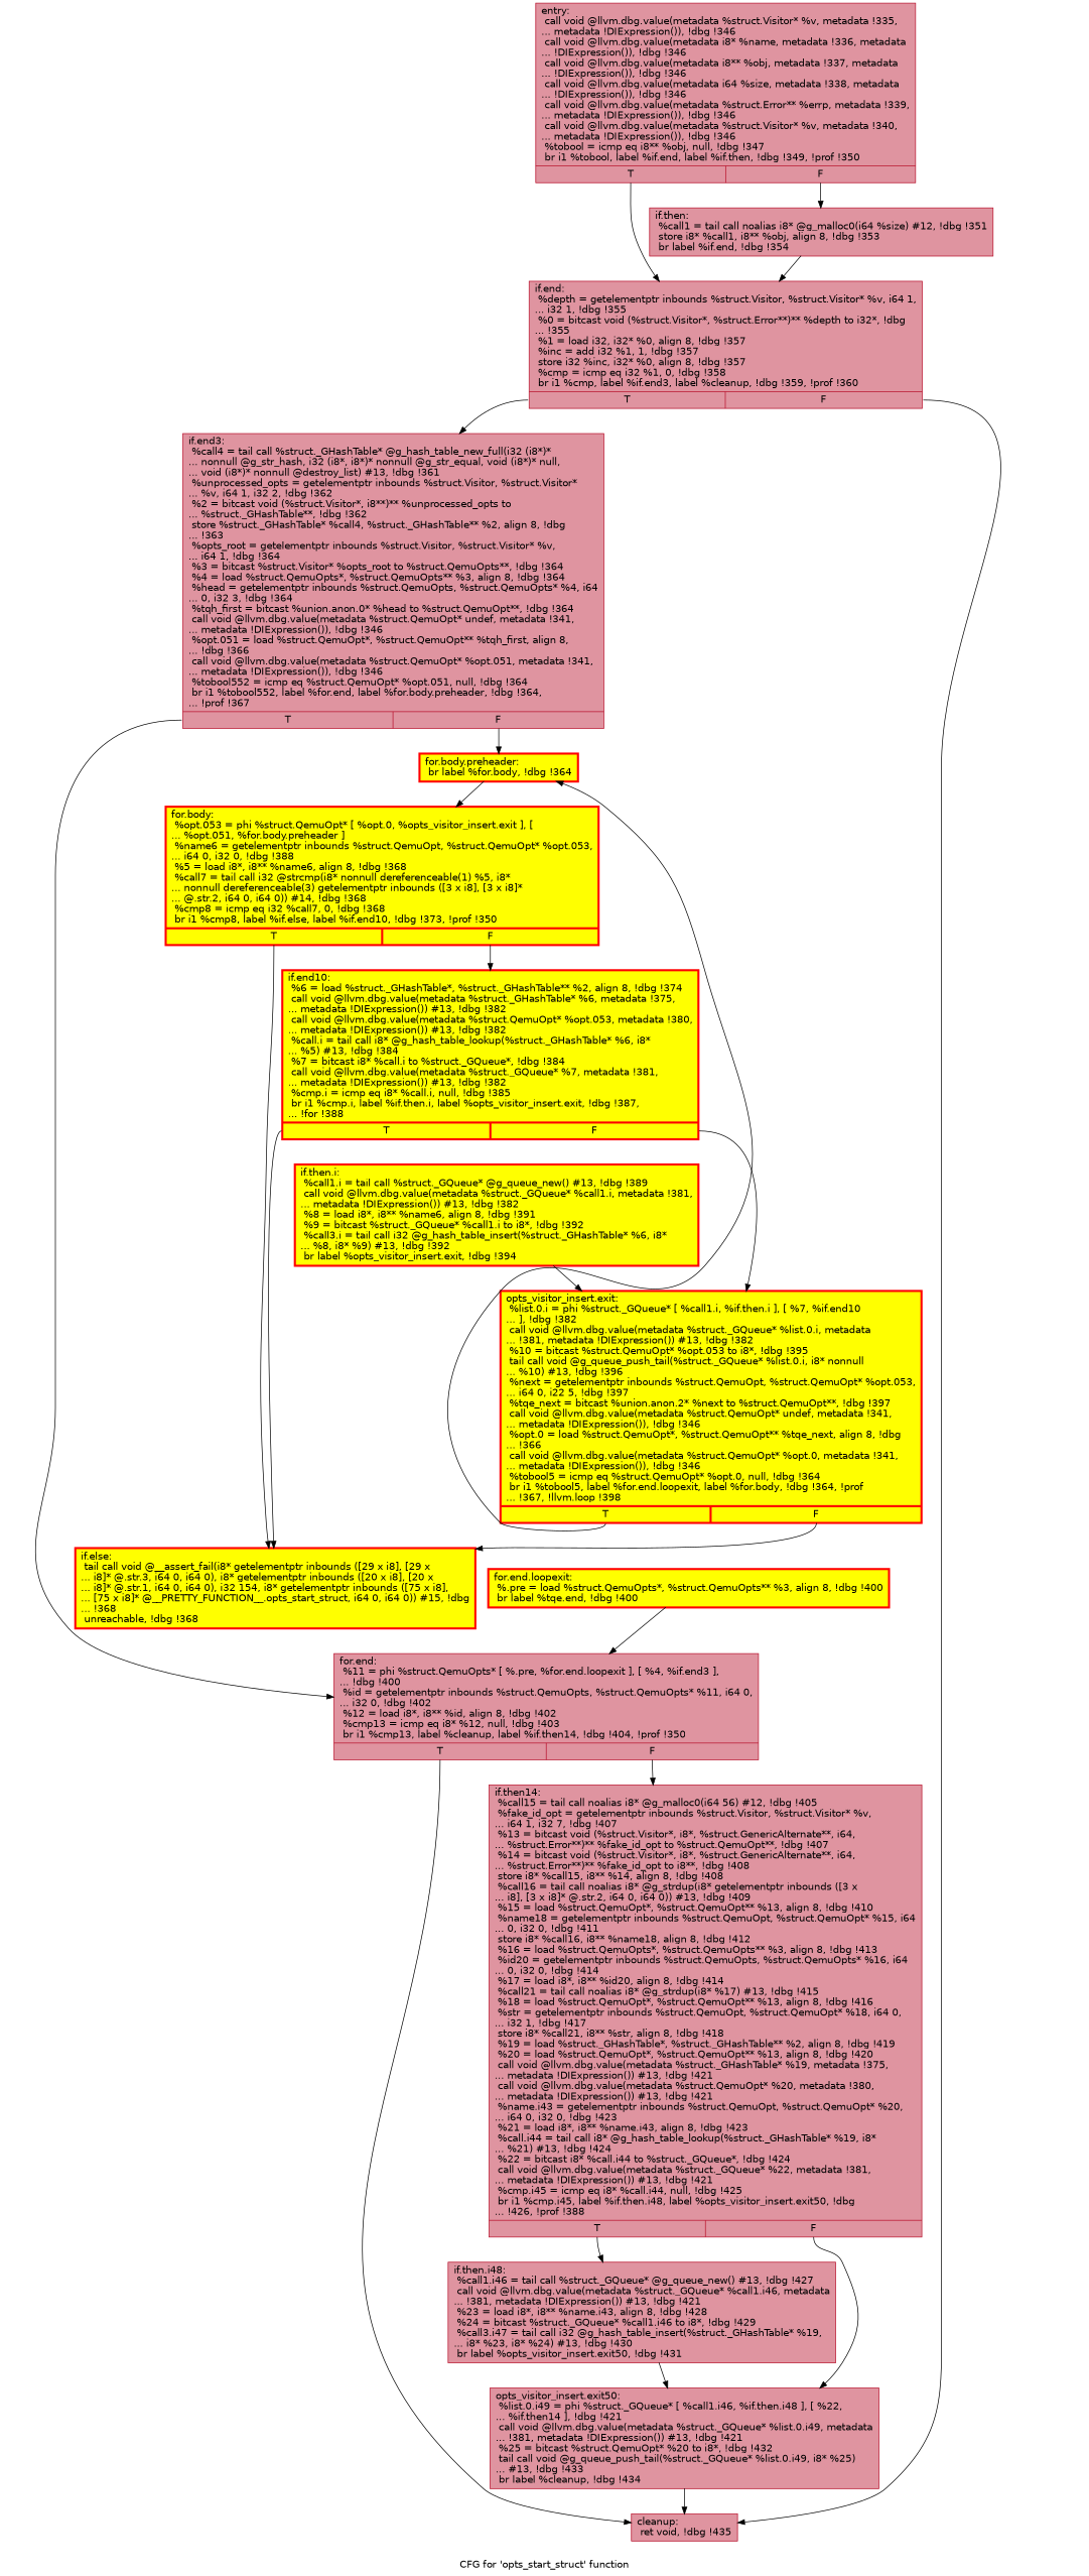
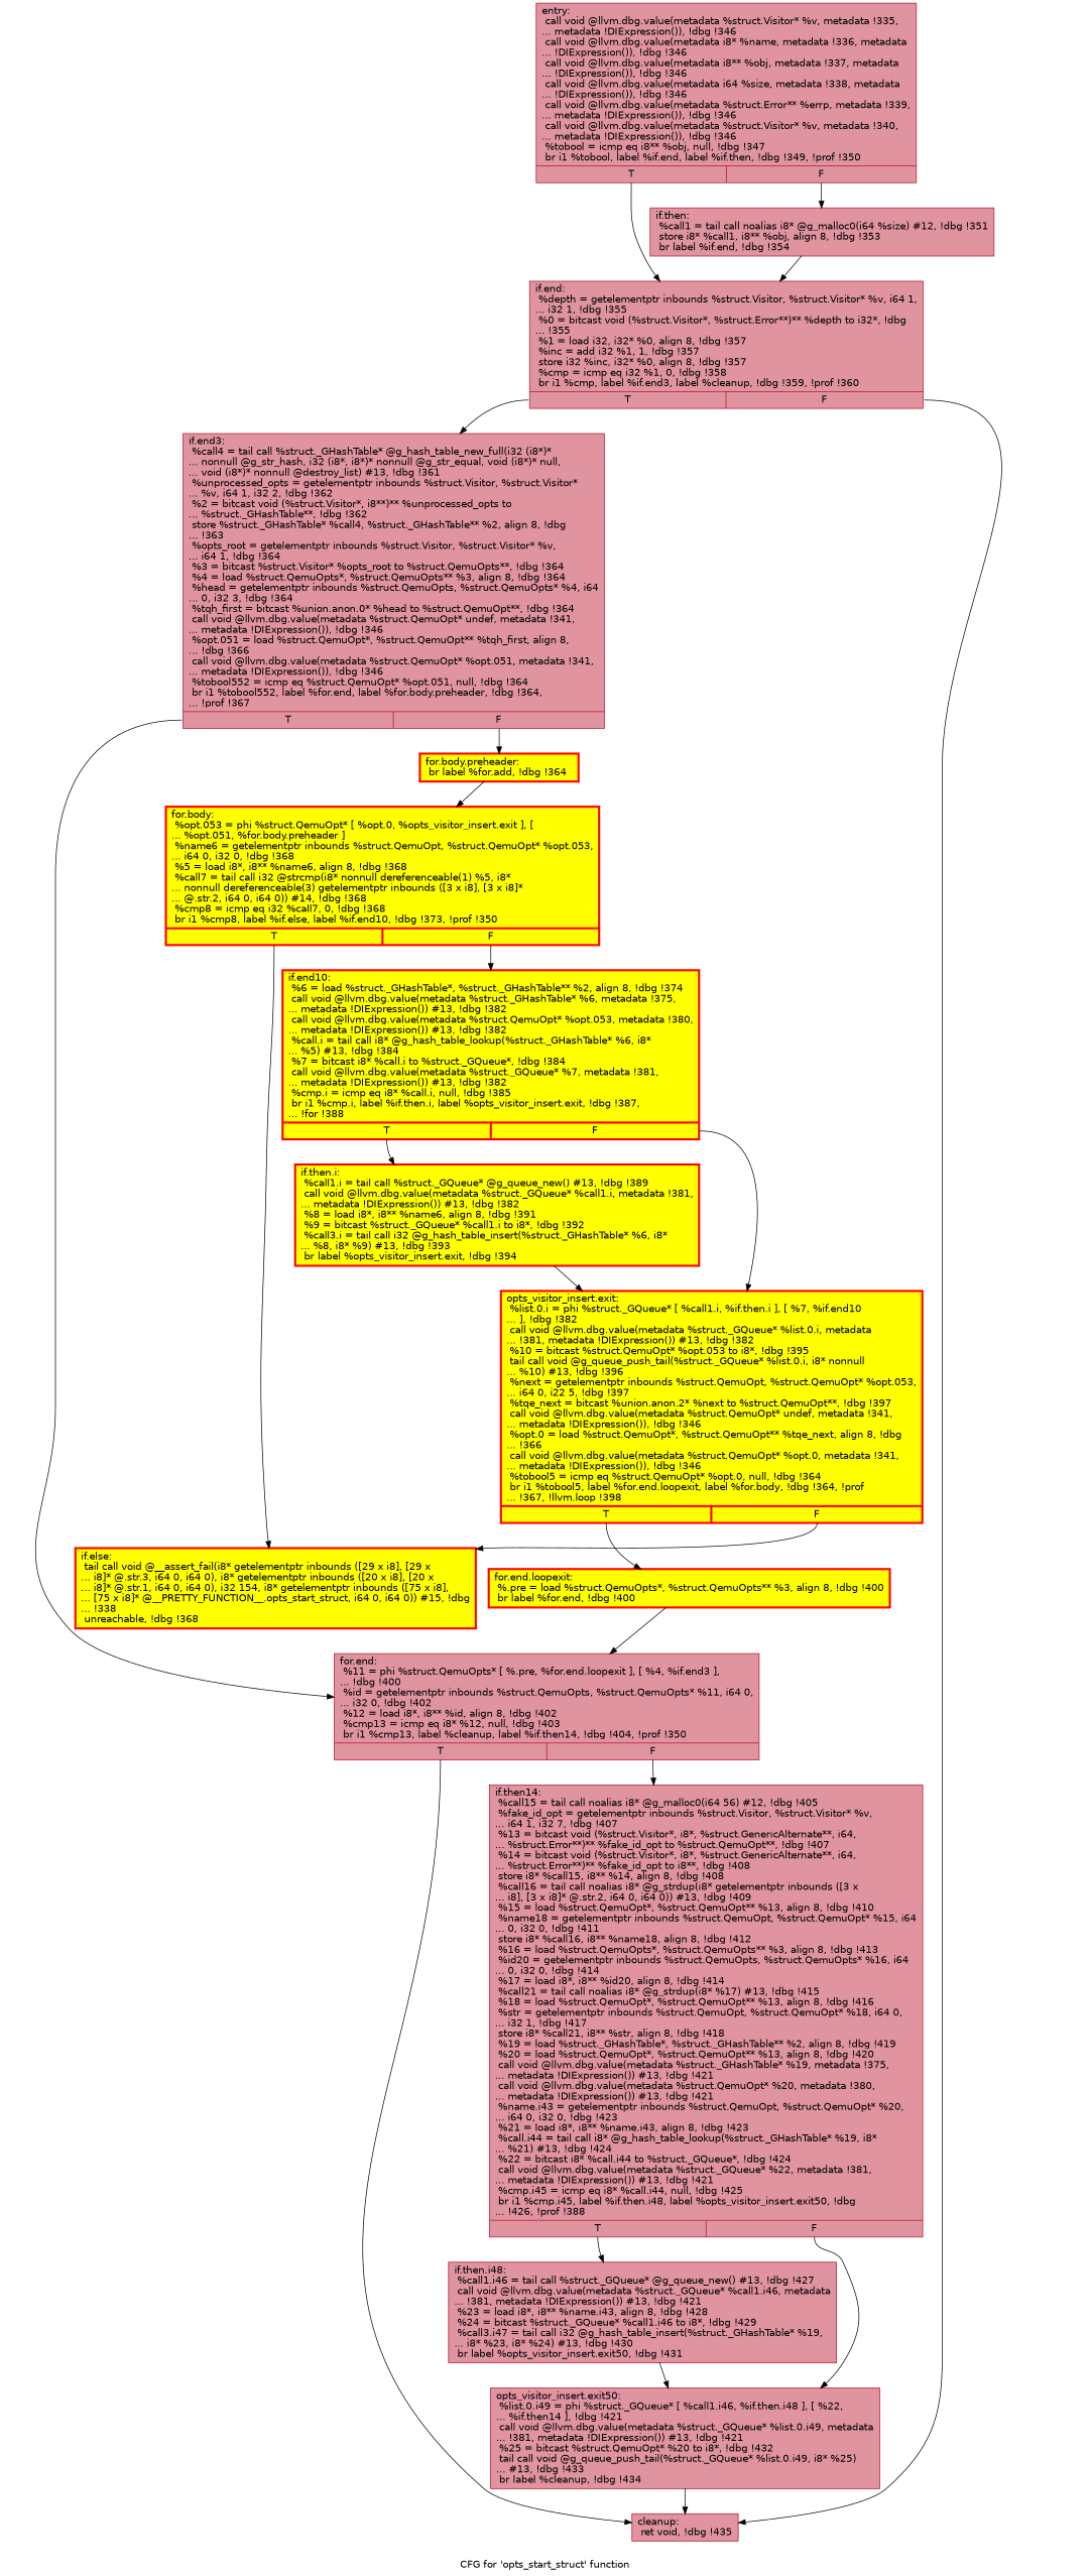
  digraph {
    fontname="DejaVu Sans"
    label="CFG for 'opts_start_struct' function"
    node [color="#b70d28ff" fillcolor="#b70d2870" fontname="DejaVu Sans" shape=record style=filled]
    edge [fontname="DejaVu Sans" tailport=s0]
    n1 [label="{entry:\l  call void @llvm.dbg.value(metadata %struct.Visitor* %v, metadata !335,\l... metadata !DIExpression()), !dbg !346\l  call void @llvm.dbg.value(metadata i8* %name, metadata !336, metadata\l... !DIExpression()), !dbg !346\l  call void @llvm.dbg.value(metadata i8** %obj, metadata !337, metadata\l... !DIExpression()), !dbg !346\l  call void @llvm.dbg.value(metadata i64 %size, metadata !338, metadata\l... !DIExpression()), !dbg !346\l  call void @llvm.dbg.value(metadata %struct.Error** %errp, metadata !339,\l... metadata !DIExpression()), !dbg !346\l  call void @llvm.dbg.value(metadata %struct.Visitor* %v, metadata !340,\l... metadata !DIExpression()), !dbg !346\l  %tobool = icmp eq i8** %obj, null, !dbg !347\l  br i1 %tobool, label %if.end, label %if.then, !dbg !349, !prof !350\l|{<s0>T|<s1>F}}"]
    n2 [label="{if.end:                                           \l  %depth = getelementptr inbounds %struct.Visitor, %struct.Visitor* %v, i64 1,\l... i32 1, !dbg !355\l  %0 = bitcast void (%struct.Visitor*, %struct.Error**)** %depth to i32*, !dbg\l... !355\l  %1 = load i32, i32* %0, align 8, !dbg !357\l  %inc = add i32 %1, 1, !dbg !357\l  store i32 %inc, i32* %0, align 8, !dbg !357\l  %cmp = icmp eq i32 %1, 0, !dbg !358\l  br i1 %cmp, label %if.end3, label %cleanup, !dbg !359, !prof !360\l|{<s0>T|<s1>F}}"]
    n3 [label="{if.then:                                          \l  %call1 = tail call noalias i8* @g_malloc0(i64 %size) #12, !dbg !351\l  store i8* %call1, i8** %obj, align 8, !dbg !353\l  br label %if.end, !dbg !354\l}"]
    n4 [label="{if.end3:                                          \l  %call4 = tail call %struct._GHashTable* @g_hash_table_new_full(i32 (i8*)*\l... nonnull @g_str_hash, i32 (i8*, i8*)* nonnull @g_str_equal, void (i8*)* null,\l... void (i8*)* nonnull @destroy_list) #13, !dbg !361\l  %unprocessed_opts = getelementptr inbounds %struct.Visitor, %struct.Visitor*\l... %v, i64 1, i32 2, !dbg !362\l  %2 = bitcast void (%struct.Visitor*, i8**)** %unprocessed_opts to\l... %struct._GHashTable**, !dbg !362\l  store %struct._GHashTable* %call4, %struct._GHashTable** %2, align 8, !dbg\l... !363\l  %opts_root = getelementptr inbounds %struct.Visitor, %struct.Visitor* %v,\l... i64 1, !dbg !364\l  %3 = bitcast %struct.Visitor* %opts_root to %struct.QemuOpts**, !dbg !364\l  %4 = load %struct.QemuOpts*, %struct.QemuOpts** %3, align 8, !dbg !364\l  %head = getelementptr inbounds %struct.QemuOpts, %struct.QemuOpts* %4, i64\l... 0, i32 3, !dbg !364\l  %tqh_first = bitcast %union.anon.0* %head to %struct.QemuOpt**, !dbg !364\l  call void @llvm.dbg.value(metadata %struct.QemuOpt* undef, metadata !341,\l... metadata !DIExpression()), !dbg !346\l  %opt.051 = load %struct.QemuOpt*, %struct.QemuOpt** %tqh_first, align 8,\l... !dbg !366\l  call void @llvm.dbg.value(metadata %struct.QemuOpt* %opt.051, metadata !341,\l... metadata !DIExpression()), !dbg !346\l  %tobool552 = icmp eq %struct.QemuOpt* %opt.051, null, !dbg !364\l  br i1 %tobool552, label %for.end, label %for.body.preheader, !dbg !364,\l... !prof !367\l|{<s0>T|<s1>F}}"]
    n5 [label="{cleanup:                                          \l  ret void, !dbg !435\l}"]
    n6 [label="{for.end:                                          \l  %11 = phi %struct.QemuOpts* [ %.pre, %for.end.loopexit ], [ %4, %if.end3 ],\l... !dbg !400\l  %id = getelementptr inbounds %struct.QemuOpts, %struct.QemuOpts* %11, i64 0,\l... i32 0, !dbg !402\l  %12 = load i8*, i8** %id, align 8, !dbg !402\l  %cmp13 = icmp eq i8* %12, null, !dbg !403\l  br i1 %cmp13, label %cleanup, label %if.then14, !dbg !404, !prof !350\l|{<s0>T|<s1>F}}"]
-   n7 [color=red fillcolor=yellow label="{for.body.preheader:                               \l  br label %for.body, !dbg !364\l}" penwidth=3.0]
+   n7 [color=red fillcolor=yellow label="{for.body.preheader:                               \l  br label %for.add, !dbg !364\l}" penwidth=3.0]
    n8 [label="{if.then14:                                        \l  %call15 = tail call noalias i8* @g_malloc0(i64 56) #12, !dbg !405\l  %fake_id_opt = getelementptr inbounds %struct.Visitor, %struct.Visitor* %v,\l... i64 1, i32 7, !dbg !407\l  %13 = bitcast void (%struct.Visitor*, i8*, %struct.GenericAlternate**, i64,\l... %struct.Error**)** %fake_id_opt to %struct.QemuOpt**, !dbg !407\l  %14 = bitcast void (%struct.Visitor*, i8*, %struct.GenericAlternate**, i64,\l... %struct.Error**)** %fake_id_opt to i8**, !dbg !408\l  store i8* %call15, i8** %14, align 8, !dbg !408\l  %call16 = tail call noalias i8* @g_strdup(i8* getelementptr inbounds ([3 x\l... i8], [3 x i8]* @.str.2, i64 0, i64 0)) #13, !dbg !409\l  %15 = load %struct.QemuOpt*, %struct.QemuOpt** %13, align 8, !dbg !410\l  %name18 = getelementptr inbounds %struct.QemuOpt, %struct.QemuOpt* %15, i64\l... 0, i32 0, !dbg !411\l  store i8* %call16, i8** %name18, align 8, !dbg !412\l  %16 = load %struct.QemuOpts*, %struct.QemuOpts** %3, align 8, !dbg !413\l  %id20 = getelementptr inbounds %struct.QemuOpts, %struct.QemuOpts* %16, i64\l... 0, i32 0, !dbg !414\l  %17 = load i8*, i8** %id20, align 8, !dbg !414\l  %call21 = tail call noalias i8* @g_strdup(i8* %17) #13, !dbg !415\l  %18 = load %struct.QemuOpt*, %struct.QemuOpt** %13, align 8, !dbg !416\l  %str = getelementptr inbounds %struct.QemuOpt, %struct.QemuOpt* %18, i64 0,\l... i32 1, !dbg !417\l  store i8* %call21, i8** %str, align 8, !dbg !418\l  %19 = load %struct._GHashTable*, %struct._GHashTable** %2, align 8, !dbg !419\l  %20 = load %struct.QemuOpt*, %struct.QemuOpt** %13, align 8, !dbg !420\l  call void @llvm.dbg.value(metadata %struct._GHashTable* %19, metadata !375,\l... metadata !DIExpression()) #13, !dbg !421\l  call void @llvm.dbg.value(metadata %struct.QemuOpt* %20, metadata !380,\l... metadata !DIExpression()) #13, !dbg !421\l  %name.i43 = getelementptr inbounds %struct.QemuOpt, %struct.QemuOpt* %20,\l... i64 0, i32 0, !dbg !423\l  %21 = load i8*, i8** %name.i43, align 8, !dbg !423\l  %call.i44 = tail call i8* @g_hash_table_lookup(%struct._GHashTable* %19, i8*\l... %21) #13, !dbg !424\l  %22 = bitcast i8* %call.i44 to %struct._GQueue*, !dbg !424\l  call void @llvm.dbg.value(metadata %struct._GQueue* %22, metadata !381,\l... metadata !DIExpression()) #13, !dbg !421\l  %cmp.i45 = icmp eq i8* %call.i44, null, !dbg !425\l  br i1 %cmp.i45, label %if.then.i48, label %opts_visitor_insert.exit50, !dbg\l... !426, !prof !388\l|{<s0>T|<s1>F}}"]
-   n9 [color=red fillcolor=yellow label="{for.body:                                         \l  %opt.053 = phi %struct.QemuOpt* [ %opt.0, %opts_visitor_insert.exit ], [\l... %opt.051, %for.body.preheader ]\l  %name6 = getelementptr inbounds %struct.QemuOpt, %struct.QemuOpt* %opt.053,\l... i64 0, i32 0, !dbg !388\l  %5 = load i8*, i8** %name6, align 8, !dbg !368\l  %call7 = tail call i32 @strcmp(i8* nonnull dereferenceable(1) %5, i8*\l... nonnull dereferenceable(3) getelementptr inbounds ([3 x i8], [3 x i8]*\l... @.str.2, i64 0, i64 0)) #14, !dbg !368\l  %cmp8 = icmp eq i32 %call7, 0, !dbg !368\l  br i1 %cmp8, label %if.else, label %if.end10, !dbg !373, !prof !350\l|{<s0>T|<s1>F}}" penwidth=3.0]
+   n9 [color=red fillcolor=yellow label="{for.body:                                         \l  %opt.053 = phi %struct.QemuOpt* [ %opt.0, %opts_visitor_insert.exit ], [\l... %opt.051, %for.body.preheader ]\l  %name6 = getelementptr inbounds %struct.QemuOpt, %struct.QemuOpt* %opt.053,\l... i64 0, i32 0, !dbg !368\l  %5 = load i8*, i8** %name6, align 8, !dbg !368\l  %call7 = tail call i32 @strcmp(i8* nonnull dereferenceable(1) %5, i8*\l... nonnull dereferenceable(3) getelementptr inbounds ([3 x i8], [3 x i8]*\l... @.str.2, i64 0, i64 0)) #14, !dbg !368\l  %cmp8 = icmp eq i32 %call7, 0, !dbg !368\l  br i1 %cmp8, label %if.else, label %if.end10, !dbg !373, !prof !350\l|{<s0>T|<s1>F}}" penwidth=3.0]
    n10 [label="{if.then.i48:                                      \l  %call1.i46 = tail call %struct._GQueue* @g_queue_new() #13, !dbg !427\l  call void @llvm.dbg.value(metadata %struct._GQueue* %call1.i46, metadata\l... !381, metadata !DIExpression()) #13, !dbg !421\l  %23 = load i8*, i8** %name.i43, align 8, !dbg !428\l  %24 = bitcast %struct._GQueue* %call1.i46 to i8*, !dbg !429\l  %call3.i47 = tail call i32 @g_hash_table_insert(%struct._GHashTable* %19,\l... i8* %23, i8* %24) #13, !dbg !430\l  br label %opts_visitor_insert.exit50, !dbg !431\l}"]
    n11 [label="{opts_visitor_insert.exit50:                       \l  %list.0.i49 = phi %struct._GQueue* [ %call1.i46, %if.then.i48 ], [ %22,\l... %if.then14 ], !dbg !421\l  call void @llvm.dbg.value(metadata %struct._GQueue* %list.0.i49, metadata\l... !381, metadata !DIExpression()) #13, !dbg !421\l  %25 = bitcast %struct.QemuOpt* %20 to i8*, !dbg !432\l  tail call void @g_queue_push_tail(%struct._GQueue* %list.0.i49, i8* %25)\l... #13, !dbg !433\l  br label %cleanup, !dbg !434\l}"]
-   n12 [color=red fillcolor=yellow label="{if.else:                                          \l  tail call void @__assert_fail(i8* getelementptr inbounds ([29 x i8], [29 x\l... i8]* @.str.3, i64 0, i64 0), i8* getelementptr inbounds ([20 x i8], [20 x\l... i8]* @.str.1, i64 0, i64 0), i32 154, i8* getelementptr inbounds ([75 x i8],\l... [75 x i8]* @__PRETTY_FUNCTION__.opts_start_struct, i64 0, i64 0)) #15, !dbg\l... !368\l  unreachable, !dbg !368\l}" penwidth=3.0]
+   n12 [color=red fillcolor=yellow label="{if.else:                                          \l  tail call void @__assert_fail(i8* getelementptr inbounds ([29 x i8], [29 x\l... i8]* @.str.3, i64 0, i64 0), i8* getelementptr inbounds ([20 x i8], [20 x\l... i8]* @.str.1, i64 0, i64 0), i32 154, i8* getelementptr inbounds ([75 x i8],\l... [75 x i8]* @__PRETTY_FUNCTION__.opts_start_struct, i64 0, i64 0)) #15, !dbg\l... !338\l  unreachable, !dbg !368\l}" penwidth=3.0]
    n13 [color=red fillcolor=yellow label="{if.end10:                                         \l  %6 = load %struct._GHashTable*, %struct._GHashTable** %2, align 8, !dbg !374\l  call void @llvm.dbg.value(metadata %struct._GHashTable* %6, metadata !375,\l... metadata !DIExpression()) #13, !dbg !382\l  call void @llvm.dbg.value(metadata %struct.QemuOpt* %opt.053, metadata !380,\l... metadata !DIExpression()) #13, !dbg !382\l  %call.i = tail call i8* @g_hash_table_lookup(%struct._GHashTable* %6, i8*\l... %5) #13, !dbg !384\l  %7 = bitcast i8* %call.i to %struct._GQueue*, !dbg !384\l  call void @llvm.dbg.value(metadata %struct._GQueue* %7, metadata !381,\l... metadata !DIExpression()) #13, !dbg !382\l  %cmp.i = icmp eq i8* %call.i, null, !dbg !385\l  br i1 %cmp.i, label %if.then.i, label %opts_visitor_insert.exit, !dbg !387,\l... !for !388\l|{<s0>T|<s1>F}}" penwidth=3.0]
-   n14 [color=red fillcolor=yellow label="{if.then.i:                                        \l  %call1.i = tail call %struct._GQueue* @g_queue_new() #13, !dbg !389\l  call void @llvm.dbg.value(metadata %struct._GQueue* %call1.i, metadata !381,\l... metadata !DIExpression()) #13, !dbg !382\l  %8 = load i8*, i8** %name6, align 8, !dbg !391\l  %9 = bitcast %struct._GQueue* %call1.i to i8*, !dbg !392\l  %call3.i = tail call i32 @g_hash_table_insert(%struct._GHashTable* %6, i8*\l... %8, i8* %9) #13, !dbg !392\l  br label %opts_visitor_insert.exit, !dbg !394\l}" penwidth=3.0]
+   n14 [color=red fillcolor=yellow label="{if.then.i:                                        \l  %call1.i = tail call %struct._GQueue* @g_queue_new() #13, !dbg !389\l  call void @llvm.dbg.value(metadata %struct._GQueue* %call1.i, metadata !381,\l... metadata !DIExpression()) #13, !dbg !382\l  %8 = load i8*, i8** %name6, align 8, !dbg !391\l  %9 = bitcast %struct._GQueue* %call1.i to i8*, !dbg !392\l  %call3.i = tail call i32 @g_hash_table_insert(%struct._GHashTable* %6, i8*\l... %8, i8* %9) #13, !dbg !393\l  br label %opts_visitor_insert.exit, !dbg !394\l}" penwidth=3.0]
    n15 [color=red fillcolor=yellow label="{opts_visitor_insert.exit:                         \l  %list.0.i = phi %struct._GQueue* [ %call1.i, %if.then.i ], [ %7, %if.end10\l... ], !dbg !382\l  call void @llvm.dbg.value(metadata %struct._GQueue* %list.0.i, metadata\l... !381, metadata !DIExpression()) #13, !dbg !382\l  %10 = bitcast %struct.QemuOpt* %opt.053 to i8*, !dbg !395\l  tail call void @g_queue_push_tail(%struct._GQueue* %list.0.i, i8* nonnull\l... %10) #13, !dbg !396\l  %next = getelementptr inbounds %struct.QemuOpt, %struct.QemuOpt* %opt.053,\l... i64 0, i22 5, !dbg !397\l  %tqe_next = bitcast %union.anon.2* %next to %struct.QemuOpt**, !dbg !397\l  call void @llvm.dbg.value(metadata %struct.QemuOpt* undef, metadata !341,\l... metadata !DIExpression()), !dbg !346\l  %opt.0 = load %struct.QemuOpt*, %struct.QemuOpt** %tqe_next, align 8, !dbg\l... !366\l  call void @llvm.dbg.value(metadata %struct.QemuOpt* %opt.0, metadata !341,\l... metadata !DIExpression()), !dbg !346\l  %tobool5 = icmp eq %struct.QemuOpt* %opt.0, null, !dbg !364\l  br i1 %tobool5, label %for.end.loopexit, label %for.body, !dbg !364, !prof\l... !367, !llvm.loop !398\l|{<s0>T|<s1>F}}" penwidth=3.0]
-   n16 [color=red fillcolor=yellow label="{for.end.loopexit:                                 \l  %.pre = load %struct.QemuOpts*, %struct.QemuOpts** %3, align 8, !dbg !400\l  br label %tqe.end, !dbg !400\l}" penwidth=3.0]
+   n16 [color=red fillcolor=yellow label="{for.end.loopexit:                                 \l  %.pre = load %struct.QemuOpts*, %struct.QemuOpts** %3, align 8, !dbg !400\l  br label %for.end, !dbg !400\l}" penwidth=3.0]
    n1 -> n2
    n1 -> n3 [tailport=s1]
    n2 -> n4
    n2 -> n5 [tailport=s1]
    n3 -> n2
    n4 -> n6
    n4 -> n7 [tailport=s1]
    n6 -> n5
    n6 -> n8 [tailport=s1]
    n7 -> n9
    n8 -> n10
    n8 -> n11 [tailport=s1]
    n9 -> n12
    n9 -> n13 [tailport=s1]
    n10 -> n11
    n11 -> n5
-   n13 -> n12
+   n13 -> n14
    n13 -> n15 [tailport=s1]
    n14 -> n15
    n15 -> n12 [tailport=s1]
-   n15 -> n7
+   n15 -> n16
    n16 -> n6
  }
